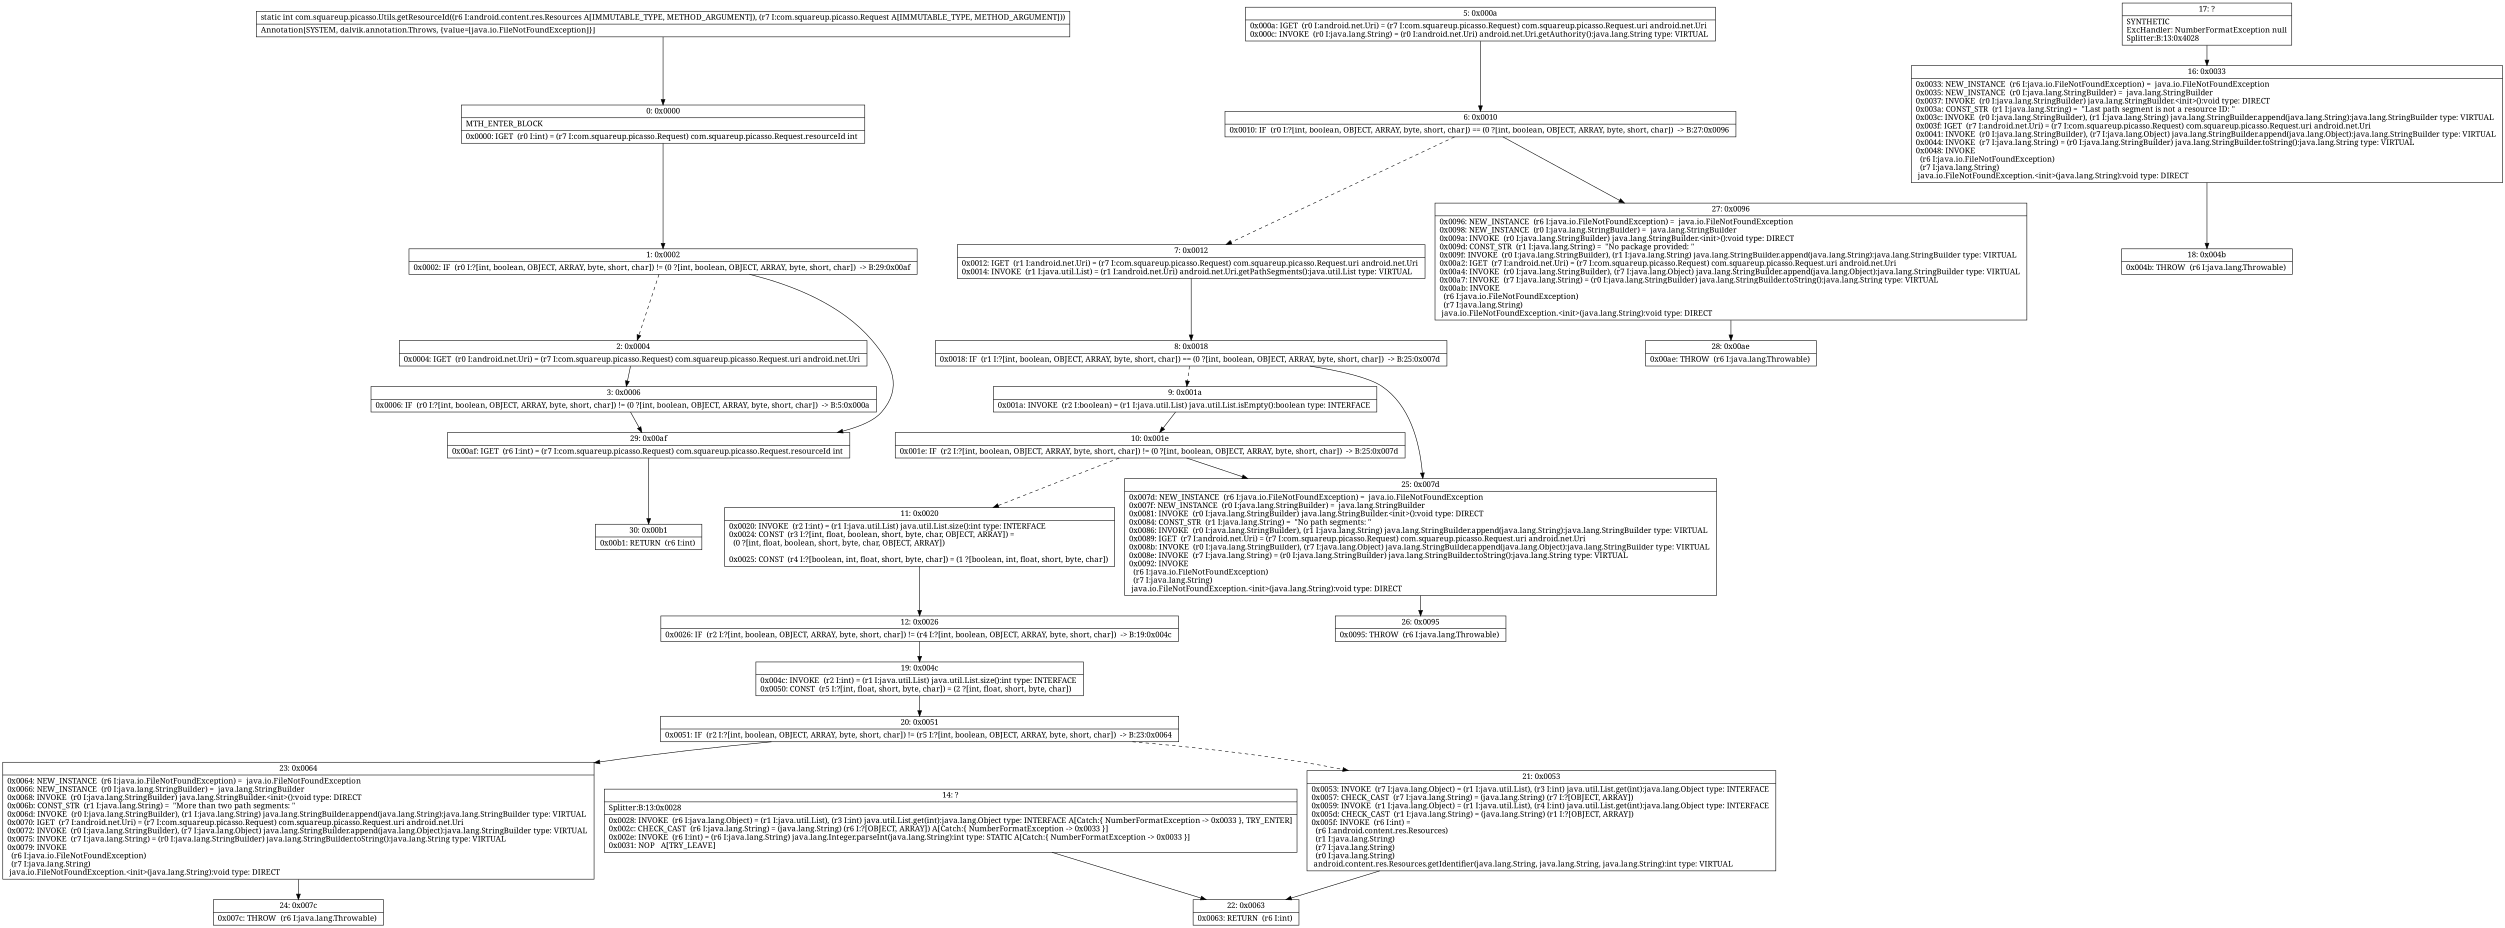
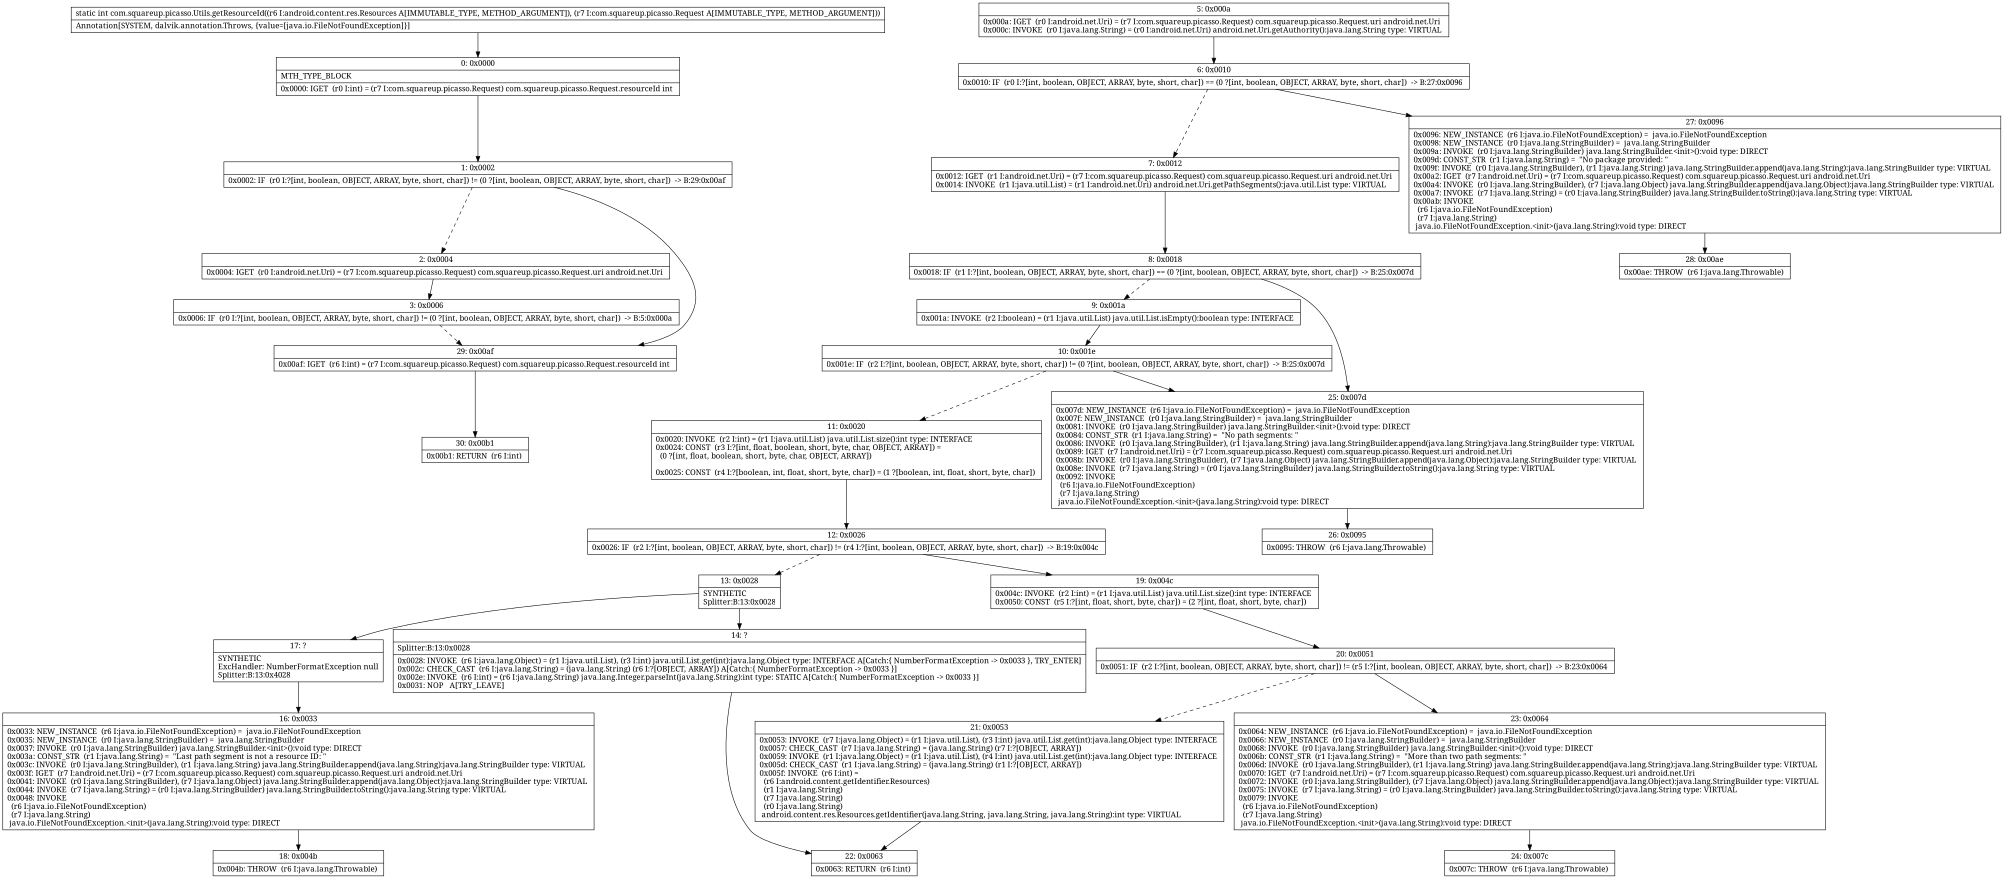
  digraph {
    fontname="Noto Serif"
    node [fontname="Noto Serif" shape=record]
    edge [fontname="Noto Serif"]
-   n1 [label="{0\:\ 0x0000|MTH_ENTER_BLOCK\l|0x0000: IGET  (r0 I:int) = (r7 I:com.squareup.picasso.Request) com.squareup.picasso.Request.resourceId int \l}"]
+   n1 [label="{0\:\ 0x0000|MTH_TYPE_BLOCK\l|0x0000: IGET  (r0 I:int) = (r7 I:com.squareup.picasso.Request) com.squareup.picasso.Request.resourceId int \l}"]
    n2 [label="{1\:\ 0x0002|0x0002: IF  (r0 I:?[int, boolean, OBJECT, ARRAY, byte, short, char]) != (0 ?[int, boolean, OBJECT, ARRAY, byte, short, char])  \-\> B:29:0x00af \l}"]
    n3 [label="{2\:\ 0x0004|0x0004: IGET  (r0 I:android.net.Uri) = (r7 I:com.squareup.picasso.Request) com.squareup.picasso.Request.uri android.net.Uri \l}"]
    n4 [label="{29\:\ 0x00af|0x00af: IGET  (r6 I:int) = (r7 I:com.squareup.picasso.Request) com.squareup.picasso.Request.resourceId int \l}"]
    n5 [label="{3\:\ 0x0006|0x0006: IF  (r0 I:?[int, boolean, OBJECT, ARRAY, byte, short, char]) != (0 ?[int, boolean, OBJECT, ARRAY, byte, short, char])  \-\> B:5:0x000a \l}"]
    n6 [label="{30\:\ 0x00b1|0x00b1: RETURN  (r6 I:int) \l}"]
    n7 [label="{5\:\ 0x000a|0x000a: IGET  (r0 I:android.net.Uri) = (r7 I:com.squareup.picasso.Request) com.squareup.picasso.Request.uri android.net.Uri \l0x000c: INVOKE  (r0 I:java.lang.String) = (r0 I:android.net.Uri) android.net.Uri.getAuthority():java.lang.String type: VIRTUAL \l}"]
    n8 [label="{6\:\ 0x0010|0x0010: IF  (r0 I:?[int, boolean, OBJECT, ARRAY, byte, short, char]) == (0 ?[int, boolean, OBJECT, ARRAY, byte, short, char])  \-\> B:27:0x0096 \l}"]
    n9 [label="{7\:\ 0x0012|0x0012: IGET  (r1 I:android.net.Uri) = (r7 I:com.squareup.picasso.Request) com.squareup.picasso.Request.uri android.net.Uri \l0x0014: INVOKE  (r1 I:java.util.List) = (r1 I:android.net.Uri) android.net.Uri.getPathSegments():java.util.List type: VIRTUAL \l}"]
    n10 [label="{27\:\ 0x0096|0x0096: NEW_INSTANCE  (r6 I:java.io.FileNotFoundException) =  java.io.FileNotFoundException \l0x0098: NEW_INSTANCE  (r0 I:java.lang.StringBuilder) =  java.lang.StringBuilder \l0x009a: INVOKE  (r0 I:java.lang.StringBuilder) java.lang.StringBuilder.\<init\>():void type: DIRECT \l0x009d: CONST_STR  (r1 I:java.lang.String) =  \"No package provided: \" \l0x009f: INVOKE  (r0 I:java.lang.StringBuilder), (r1 I:java.lang.String) java.lang.StringBuilder.append(java.lang.String):java.lang.StringBuilder type: VIRTUAL \l0x00a2: IGET  (r7 I:android.net.Uri) = (r7 I:com.squareup.picasso.Request) com.squareup.picasso.Request.uri android.net.Uri \l0x00a4: INVOKE  (r0 I:java.lang.StringBuilder), (r7 I:java.lang.Object) java.lang.StringBuilder.append(java.lang.Object):java.lang.StringBuilder type: VIRTUAL \l0x00a7: INVOKE  (r7 I:java.lang.String) = (r0 I:java.lang.StringBuilder) java.lang.StringBuilder.toString():java.lang.String type: VIRTUAL \l0x00ab: INVOKE  \l  (r6 I:java.io.FileNotFoundException)\l  (r7 I:java.lang.String)\l java.io.FileNotFoundException.\<init\>(java.lang.String):void type: DIRECT \l}"]
    n11 [label="{8\:\ 0x0018|0x0018: IF  (r1 I:?[int, boolean, OBJECT, ARRAY, byte, short, char]) == (0 ?[int, boolean, OBJECT, ARRAY, byte, short, char])  \-\> B:25:0x007d \l}"]
    n12 [label="{28\:\ 0x00ae|0x00ae: THROW  (r6 I:java.lang.Throwable) \l}"]
    n13 [label="{9\:\ 0x001a|0x001a: INVOKE  (r2 I:boolean) = (r1 I:java.util.List) java.util.List.isEmpty():boolean type: INTERFACE \l}"]
    n14 [label="{25\:\ 0x007d|0x007d: NEW_INSTANCE  (r6 I:java.io.FileNotFoundException) =  java.io.FileNotFoundException \l0x007f: NEW_INSTANCE  (r0 I:java.lang.StringBuilder) =  java.lang.StringBuilder \l0x0081: INVOKE  (r0 I:java.lang.StringBuilder) java.lang.StringBuilder.\<init\>():void type: DIRECT \l0x0084: CONST_STR  (r1 I:java.lang.String) =  \"No path segments: \" \l0x0086: INVOKE  (r0 I:java.lang.StringBuilder), (r1 I:java.lang.String) java.lang.StringBuilder.append(java.lang.String):java.lang.StringBuilder type: VIRTUAL \l0x0089: IGET  (r7 I:android.net.Uri) = (r7 I:com.squareup.picasso.Request) com.squareup.picasso.Request.uri android.net.Uri \l0x008b: INVOKE  (r0 I:java.lang.StringBuilder), (r7 I:java.lang.Object) java.lang.StringBuilder.append(java.lang.Object):java.lang.StringBuilder type: VIRTUAL \l0x008e: INVOKE  (r7 I:java.lang.String) = (r0 I:java.lang.StringBuilder) java.lang.StringBuilder.toString():java.lang.String type: VIRTUAL \l0x0092: INVOKE  \l  (r6 I:java.io.FileNotFoundException)\l  (r7 I:java.lang.String)\l java.io.FileNotFoundException.\<init\>(java.lang.String):void type: DIRECT \l}"]
    n15 [label="{10\:\ 0x001e|0x001e: IF  (r2 I:?[int, boolean, OBJECT, ARRAY, byte, short, char]) != (0 ?[int, boolean, OBJECT, ARRAY, byte, short, char])  \-\> B:25:0x007d \l}"]
    n16 [label="{26\:\ 0x0095|0x0095: THROW  (r6 I:java.lang.Throwable) \l}"]
    n17 [label="{11\:\ 0x0020|0x0020: INVOKE  (r2 I:int) = (r1 I:java.util.List) java.util.List.size():int type: INTERFACE \l0x0024: CONST  (r3 I:?[int, float, boolean, short, byte, char, OBJECT, ARRAY]) = \l  (0 ?[int, float, boolean, short, byte, char, OBJECT, ARRAY])\l \l0x0025: CONST  (r4 I:?[boolean, int, float, short, byte, char]) = (1 ?[boolean, int, float, short, byte, char]) \l}"]
    n18 [label="{12\:\ 0x0026|0x0026: IF  (r2 I:?[int, boolean, OBJECT, ARRAY, byte, short, char]) != (r4 I:?[int, boolean, OBJECT, ARRAY, byte, short, char])  \-\> B:19:0x004c \l}"]
+   n19 [label="{13\:\ 0x0028|SYNTHETIC\lSplitter:B:13:0x0028\l}"]
    n20 [label="{19\:\ 0x004c|0x004c: INVOKE  (r2 I:int) = (r1 I:java.util.List) java.util.List.size():int type: INTERFACE \l0x0050: CONST  (r5 I:?[int, float, short, byte, char]) = (2 ?[int, float, short, byte, char]) \l}"]
    n21 [label="{14\:\ ?|Splitter:B:13:0x0028\l|0x0028: INVOKE  (r6 I:java.lang.Object) = (r1 I:java.util.List), (r3 I:int) java.util.List.get(int):java.lang.Object type: INTERFACE A[Catch:\{ NumberFormatException \-\> 0x0033 \}, TRY_ENTER]\l0x002c: CHECK_CAST  (r6 I:java.lang.String) = (java.lang.String) (r6 I:?[OBJECT, ARRAY]) A[Catch:\{ NumberFormatException \-\> 0x0033 \}]\l0x002e: INVOKE  (r6 I:int) = (r6 I:java.lang.String) java.lang.Integer.parseInt(java.lang.String):int type: STATIC A[Catch:\{ NumberFormatException \-\> 0x0033 \}]\l0x0031: NOP   A[TRY_LEAVE]\l}"]
    n22 [label="{17\:\ ?|SYNTHETIC\lExcHandler: NumberFormatException null\lSplitter:B:13:0x4028\l}"]
    n23 [label="{20\:\ 0x0051|0x0051: IF  (r2 I:?[int, boolean, OBJECT, ARRAY, byte, short, char]) != (r5 I:?[int, boolean, OBJECT, ARRAY, byte, short, char])  \-\> B:23:0x0064 \l}"]
    n24 [label="{22\:\ 0x0063|0x0063: RETURN  (r6 I:int) \l}"]
    n25 [label="{16\:\ 0x0033|0x0033: NEW_INSTANCE  (r6 I:java.io.FileNotFoundException) =  java.io.FileNotFoundException \l0x0035: NEW_INSTANCE  (r0 I:java.lang.StringBuilder) =  java.lang.StringBuilder \l0x0037: INVOKE  (r0 I:java.lang.StringBuilder) java.lang.StringBuilder.\<init\>():void type: DIRECT \l0x003a: CONST_STR  (r1 I:java.lang.String) =  \"Last path segment is not a resource ID: \" \l0x003c: INVOKE  (r0 I:java.lang.StringBuilder), (r1 I:java.lang.String) java.lang.StringBuilder.append(java.lang.String):java.lang.StringBuilder type: VIRTUAL \l0x003f: IGET  (r7 I:android.net.Uri) = (r7 I:com.squareup.picasso.Request) com.squareup.picasso.Request.uri android.net.Uri \l0x0041: INVOKE  (r0 I:java.lang.StringBuilder), (r7 I:java.lang.Object) java.lang.StringBuilder.append(java.lang.Object):java.lang.StringBuilder type: VIRTUAL \l0x0044: INVOKE  (r7 I:java.lang.String) = (r0 I:java.lang.StringBuilder) java.lang.StringBuilder.toString():java.lang.String type: VIRTUAL \l0x0048: INVOKE  \l  (r6 I:java.io.FileNotFoundException)\l  (r7 I:java.lang.String)\l java.io.FileNotFoundException.\<init\>(java.lang.String):void type: DIRECT \l}"]
    n26 [label="{18\:\ 0x004b|0x004b: THROW  (r6 I:java.lang.Throwable) \l}"]
-   n27 [label="{21\:\ 0x0053|0x0053: INVOKE  (r7 I:java.lang.Object) = (r1 I:java.util.List), (r3 I:int) java.util.List.get(int):java.lang.Object type: INTERFACE \l0x0057: CHECK_CAST  (r7 I:java.lang.String) = (java.lang.String) (r7 I:?[OBJECT, ARRAY]) \l0x0059: INVOKE  (r1 I:java.lang.Object) = (r1 I:java.util.List), (r4 I:int) java.util.List.get(int):java.lang.Object type: INTERFACE \l0x005d: CHECK_CAST  (r1 I:java.lang.String) = (java.lang.String) (r1 I:?[OBJECT, ARRAY]) \l0x005f: INVOKE  (r6 I:int) = \l  (r6 I:android.content.res.Resources)\l  (r1 I:java.lang.String)\l  (r7 I:java.lang.String)\l  (r0 I:java.lang.String)\l android.content.res.Resources.getIdentifier(java.lang.String, java.lang.String, java.lang.String):int type: VIRTUAL \l}"]
+   n27 [label="{21\:\ 0x0053|0x0053: INVOKE  (r7 I:java.lang.Object) = (r1 I:java.util.List), (r3 I:int) java.util.List.get(int):java.lang.Object type: INTERFACE \l0x0057: CHECK_CAST  (r7 I:java.lang.String) = (java.lang.String) (r7 I:?[OBJECT, ARRAY]) \l0x0059: INVOKE  (r1 I:java.lang.Object) = (r1 I:java.util.List), (r4 I:int) java.util.List.get(int):java.lang.Object type: INTERFACE \l0x005d: CHECK_CAST  (r1 I:java.lang.String) = (java.lang.String) (r1 I:?[OBJECT, ARRAY]) \l0x005f: INVOKE  (r6 I:int) = \l  (r6 I:android.content.getIdentifier.Resources)\l  (r1 I:java.lang.String)\l  (r7 I:java.lang.String)\l  (r0 I:java.lang.String)\l android.content.res.Resources.getIdentifier(java.lang.String, java.lang.String, java.lang.String):int type: VIRTUAL \l}"]
    n28 [label="{23\:\ 0x0064|0x0064: NEW_INSTANCE  (r6 I:java.io.FileNotFoundException) =  java.io.FileNotFoundException \l0x0066: NEW_INSTANCE  (r0 I:java.lang.StringBuilder) =  java.lang.StringBuilder \l0x0068: INVOKE  (r0 I:java.lang.StringBuilder) java.lang.StringBuilder.\<init\>():void type: DIRECT \l0x006b: CONST_STR  (r1 I:java.lang.String) =  \"More than two path segments: \" \l0x006d: INVOKE  (r0 I:java.lang.StringBuilder), (r1 I:java.lang.String) java.lang.StringBuilder.append(java.lang.String):java.lang.StringBuilder type: VIRTUAL \l0x0070: IGET  (r7 I:android.net.Uri) = (r7 I:com.squareup.picasso.Request) com.squareup.picasso.Request.uri android.net.Uri \l0x0072: INVOKE  (r0 I:java.lang.StringBuilder), (r7 I:java.lang.Object) java.lang.StringBuilder.append(java.lang.Object):java.lang.StringBuilder type: VIRTUAL \l0x0075: INVOKE  (r7 I:java.lang.String) = (r0 I:java.lang.StringBuilder) java.lang.StringBuilder.toString():java.lang.String type: VIRTUAL \l0x0079: INVOKE  \l  (r6 I:java.io.FileNotFoundException)\l  (r7 I:java.lang.String)\l java.io.FileNotFoundException.\<init\>(java.lang.String):void type: DIRECT \l}"]
    n29 [label="{24\:\ 0x007c|0x007c: THROW  (r6 I:java.lang.Throwable) \l}"]
    n30 [label="{static int com.squareup.picasso.Utils.getResourceId((r6 I:android.content.res.Resources A[IMMUTABLE_TYPE, METHOD_ARGUMENT]), (r7 I:com.squareup.picasso.Request A[IMMUTABLE_TYPE, METHOD_ARGUMENT]))  | Annotation[SYSTEM, dalvik.annotation.Throws, \{value=[java.io.FileNotFoundException]\}]\l}"]
    n1 -> n2
    n2 -> n3 [style=dashed]
    n2 -> n4
    n3 -> n5
    n4 -> n6
-   n5 -> n4 [style=solid]
+   n5 -> n4 [style=dashed]
    n7 -> n8
    n8 -> n9 [style=dashed]
    n8 -> n10
    n9 -> n11
    n10 -> n12
    n11 -> n13 [style=dashed]
    n11 -> n14
    n13 -> n15
    n14 -> n16
    n15 -> n14
    n15 -> n17 [style=dashed]
    n17 -> n18
+   n18 -> n19 [style=dashed]
    n18 -> n20
+   n19 -> n21
+   n19 -> n22
    n20 -> n23
    n21 -> n24
    n22 -> n25
    n23 -> n27 [style=dashed]
    n23 -> n28
    n25 -> n26
    n27 -> n24
    n28 -> n29
    n30 -> n1
  }
